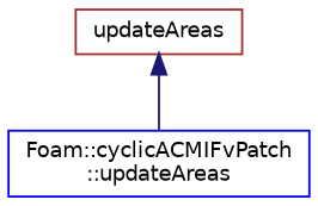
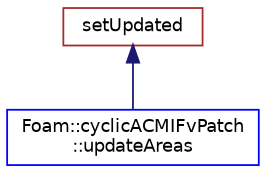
  digraph {
    rankdir=TB
    node [fillcolor=white fontname=Helvetica fontsize=10 shape=record style=filled]
-   n1 [color=brown fontcolor=black height=0.2 label=updateAreas width=0.4]
+   n1 [color=brown fontcolor=black height=0.2 label=setUpdated width=0.4]
    n2 [color=blue height=0.2 label="Foam::cyclicACMIFvPatch\l::updateAreas" width=0.4]
    n1 -> n2 [color=midnightblue dir=back fontname=Helvetica fontsize=10 labelfontname=Helvetica labelfontsize=10 style=solid]
  }
